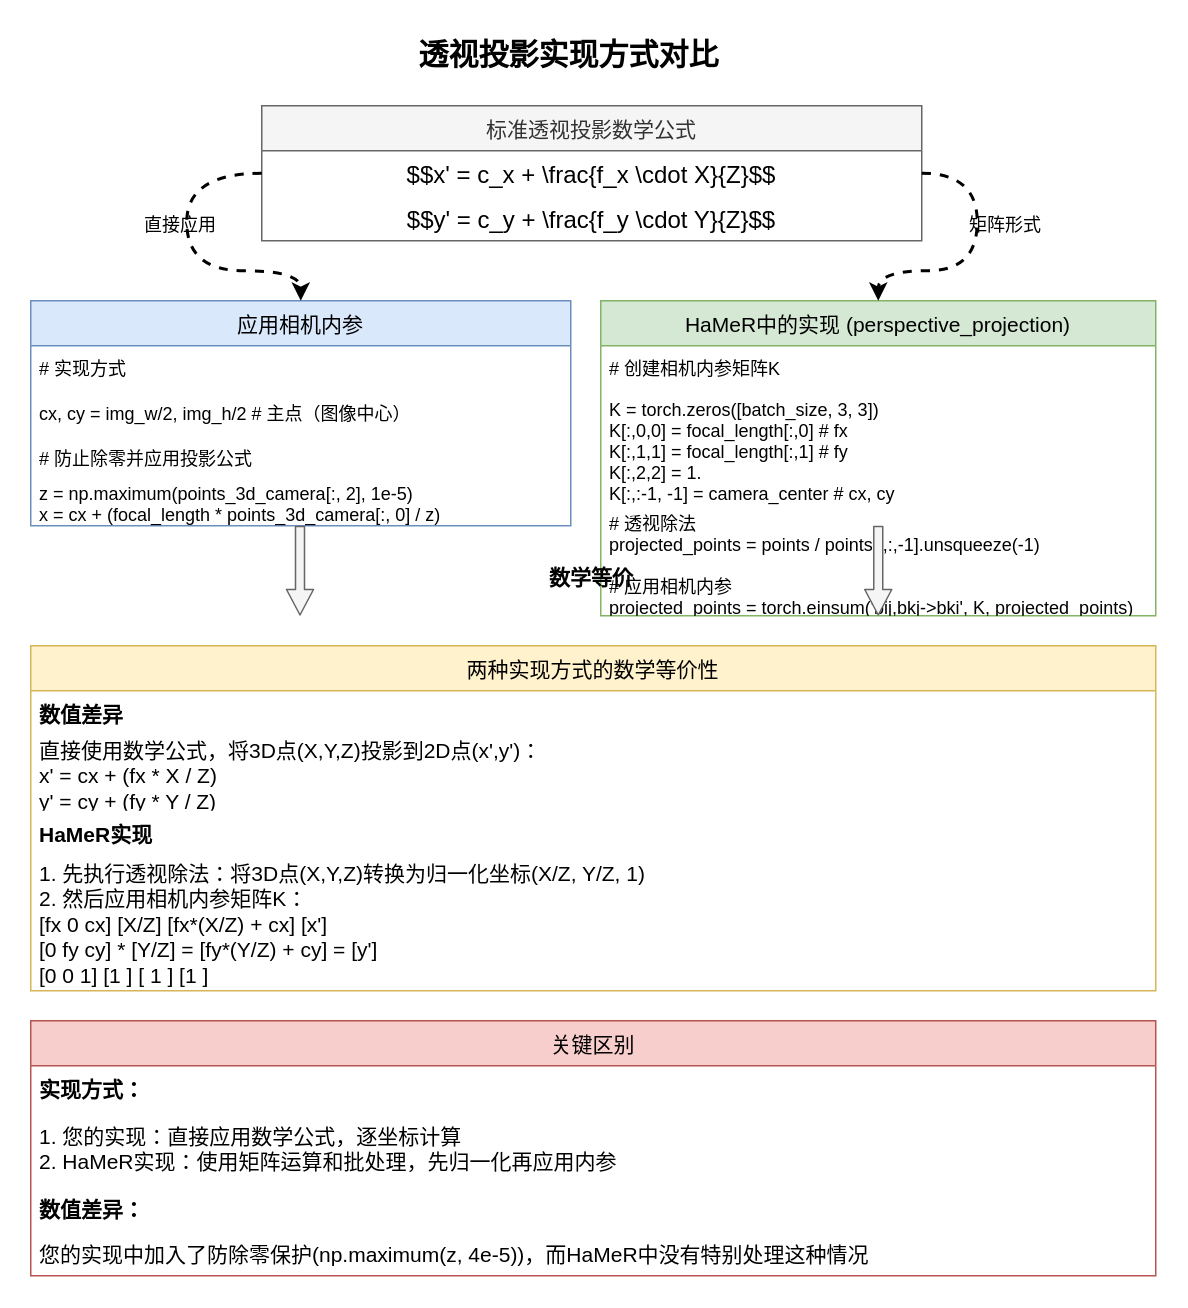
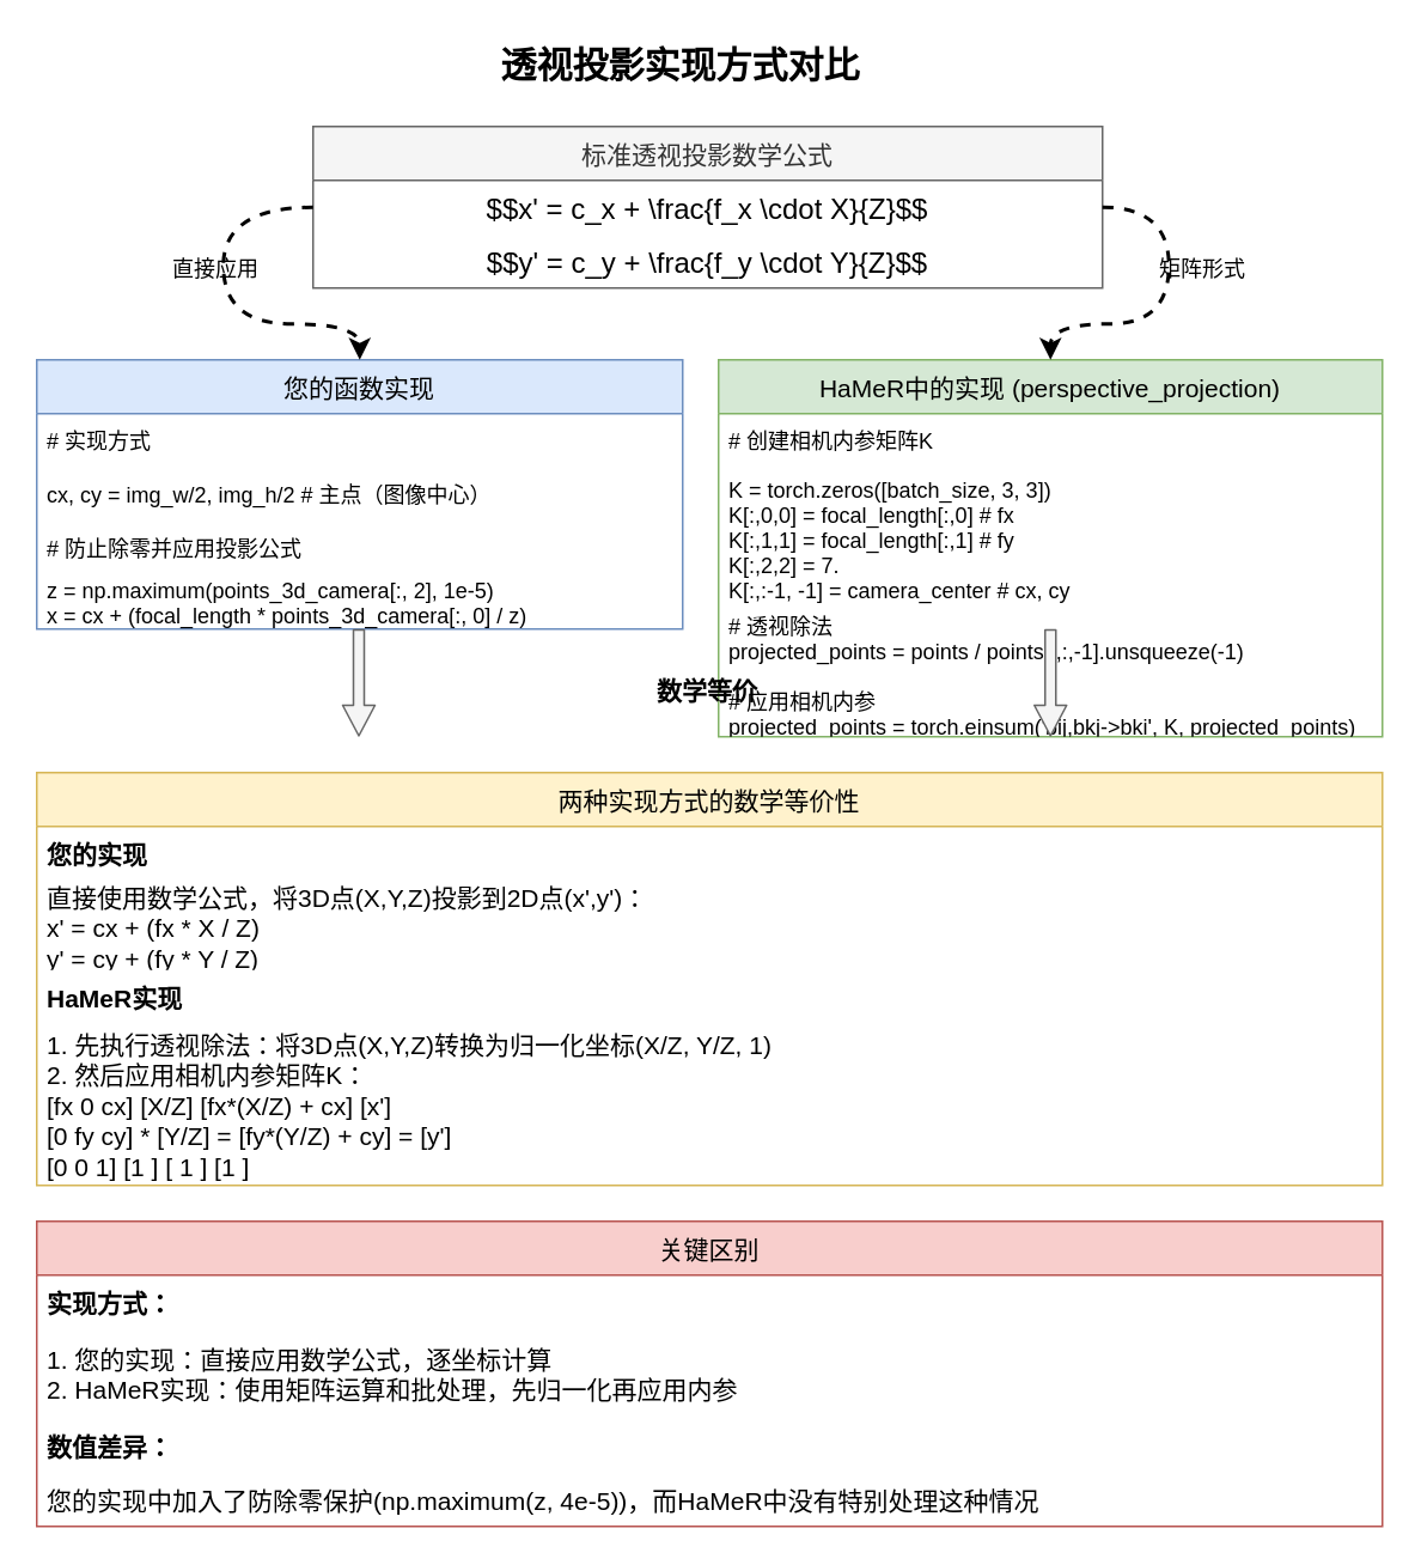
  <mxCell id="0" />
  <mxCell id="1" parent="0" />
  <mxCell id="2" value="透视投影实现方式对比" style="text;html=1;strokeColor=none;fillColor=none;align=center;verticalAlign=middle;whiteSpace=wrap;rounded=0;fontSize=20;fontStyle=1" vertex="1" parent="1"><mxGeometry x="169" y="20" width="420" height="30" as="geometry" /></mxCell>
  <mxCell id="3" value="标准透视投影数学公式" style="swimlane;fontStyle=0;childLayout=stackLayout;horizontal=1;startSize=30;horizontalStack=0;resizeParent=1;resizeChild=0;resizeLast=0;collapsible=1;marginBottom=0;fontSize=14;fillColor=#f5f5f5;strokeColor=#666666;fontColor=#333333;" vertex="1" parent="1"><mxGeometry x="174" y="70" width="440" height="90" as="geometry" /></mxCell>
  <mxCell id="4" value="$$x' = c_x + \frac{f_x \cdot X}{Z}$$" style="text;strokeColor=none;fillColor=none;align=center;verticalAlign=middle;spacingLeft=4;spacingRight=4;overflow=hidden;points=[[0,0.5],[1,0.5]];portConstraint=eastwest;rotatable=0;fontSize=16;" vertex="1" parent="3"><mxGeometry y="30" width="440" height="30" as="geometry" /></mxCell>
  <mxCell id="5" value="$$y' = c_y + \frac{f_y \cdot Y}{Z}$$" style="text;strokeColor=none;fillColor=none;align=center;verticalAlign=middle;spacingLeft=4;spacingRight=4;overflow=hidden;points=[[0,0.5],[1,0.5]];portConstraint=eastwest;rotatable=0;fontSize=16;" vertex="1" parent="3"><mxGeometry y="60" width="440" height="30" as="geometry" /></mxCell>
- <mxCell id="6" value="应用相机内参" style="swimlane;fontStyle=0;childLayout=stackLayout;horizontal=1;startSize=30;horizontalStack=0;resizeParent=1;resizeChild=0;resizeLast=0;collapsible=1;marginBottom=0;fontSize=14;fillColor=#dae8fc;strokeColor=#6c8ebf;" vertex="1" parent="1"><mxGeometry x="20" y="200" width="360" height="150" as="geometry" /></mxCell>
+ <mxCell id="6" value="您的函数实现" style="swimlane;fontStyle=0;childLayout=stackLayout;horizontal=1;startSize=30;horizontalStack=0;resizeParent=1;resizeChild=0;resizeLast=0;collapsible=1;marginBottom=0;fontSize=14;fillColor=#dae8fc;strokeColor=#6c8ebf;" vertex="1" parent="1"><mxGeometry x="20" y="200" width="360" height="150" as="geometry" /></mxCell>
  <mxCell id="7" value="# 实现方式" style="text;strokeColor=none;fillColor=none;align=left;verticalAlign=middle;spacingLeft=4;spacingRight=4;overflow=hidden;points=[[0,0.5],[1,0.5]];portConstraint=eastwest;rotatable=0;fontSize=12;" vertex="1" parent="6"><mxGeometry y="30" width="360" height="30" as="geometry" /></mxCell>
  <mxCell id="8" value="cx, cy = img_w/2, img_h/2  # 主点（图像中心）" style="text;strokeColor=none;fillColor=none;align=left;verticalAlign=middle;spacingLeft=4;spacingRight=4;overflow=hidden;points=[[0,0.5],[1,0.5]];portConstraint=eastwest;rotatable=0;fontSize=12;" vertex="1" parent="6"><mxGeometry y="60" width="360" height="30" as="geometry" /></mxCell>
  <mxCell id="9" value="# 防止除零并应用投影公式" style="text;strokeColor=none;fillColor=none;align=left;verticalAlign=middle;spacingLeft=4;spacingRight=4;overflow=hidden;points=[[0,0.5],[1,0.5]];portConstraint=eastwest;rotatable=0;fontSize=12;" vertex="1" parent="6"><mxGeometry y="90" width="360" height="30" as="geometry" /></mxCell>
  <mxCell id="10" value="z = np.maximum(points_3d_camera[:, 2], 1e-5)&#10;x = cx + (focal_length * points_3d_camera[:, 0] / z)&#10;y = cy + (focal_length * points_3d_camera[:, 1] / z)" style="text;strokeColor=none;fillColor=none;align=left;verticalAlign=middle;spacingLeft=4;spacingRight=4;overflow=hidden;points=[[0,0.5],[1,0.5]];portConstraint=eastwest;rotatable=0;fontSize=12;" vertex="1" parent="6"><mxGeometry y="120" width="360" height="30" as="geometry" /></mxCell>
  <mxCell id="11" value="HaMeR中的实现 (perspective_projection)" style="swimlane;fontStyle=0;childLayout=stackLayout;horizontal=1;startSize=30;horizontalStack=0;resizeParent=1;resizeChild=0;resizeLast=0;collapsible=1;marginBottom=0;fontSize=14;fillColor=#d5e8d4;strokeColor=#82b366;" vertex="1" parent="1"><mxGeometry x="400" y="200" width="370" height="210" as="geometry" /></mxCell>
  <mxCell id="12" value="# 创建相机内参矩阵K" style="text;strokeColor=none;fillColor=none;align=left;verticalAlign=middle;spacingLeft=4;spacingRight=4;overflow=hidden;points=[[0,0.5],[1,0.5]];portConstraint=eastwest;rotatable=0;fontSize=12;" vertex="1" parent="11"><mxGeometry y="30" width="370" height="30" as="geometry" /></mxCell>
- <mxCell id="13" value="K = torch.zeros([batch_size, 3, 3])&#10;K[:,0,0] = focal_length[:,0]  # fx&#10;K[:,1,1] = focal_length[:,1]  # fy&#10;K[:,2,2] = 1.&#10;K[:,:-1, -1] = camera_center  # cx, cy" style="text;strokeColor=none;fillColor=none;align=left;verticalAlign=middle;spacingLeft=4;spacingRight=4;overflow=hidden;points=[[0,0.5],[1,0.5]];portConstraint=eastwest;rotatable=0;fontSize=12;" vertex="1" parent="11"><mxGeometry y="60" width="370" height="80" as="geometry" /></mxCell>
+ <mxCell id="13" value="K = torch.zeros([batch_size, 3, 3])&#10;K[:,0,0] = focal_length[:,0]  # fx&#10;K[:,1,1] = focal_length[:,1]  # fy&#10;K[:,2,2] = 7.&#10;K[:,:-1, -1] = camera_center  # cx, cy" style="text;strokeColor=none;fillColor=none;align=left;verticalAlign=middle;spacingLeft=4;spacingRight=4;overflow=hidden;points=[[0,0.5],[1,0.5]];portConstraint=eastwest;rotatable=0;fontSize=12;" vertex="1" parent="11"><mxGeometry y="60" width="370" height="80" as="geometry" /></mxCell>
  <mxCell id="14" value="# 透视除法&#10;projected_points = points / points[:,:,-1].unsqueeze(-1)&#10;&#10;# 应用相机内参&#10;projected_points = torch.einsum('bij,bkj-&gt;bki', K, projected_points)" style="text;strokeColor=none;fillColor=none;align=left;verticalAlign=middle;spacingLeft=4;spacingRight=4;overflow=hidden;points=[[0,0.5],[1,0.5]];portConstraint=eastwest;rotatable=0;fontSize=12;" vertex="1" parent="11"><mxGeometry y="140" width="370" height="70" as="geometry" /></mxCell>
  <mxCell id="15" value="两种实现方式的数学等价性" style="swimlane;fontStyle=0;childLayout=stackLayout;horizontal=1;startSize=30;horizontalStack=0;resizeParent=1;resizeChild=0;resizeLast=0;collapsible=1;marginBottom=0;fontSize=14;fillColor=#fff2cc;strokeColor=#d6b656;" vertex="1" parent="1"><mxGeometry x="20" y="430" width="750" height="230" as="geometry" /></mxCell>
- <mxCell id="16" value="数值差异" style="text;strokeColor=none;fillColor=none;align=left;verticalAlign=middle;spacingLeft=4;spacingRight=4;overflow=hidden;points=[[0,0.5],[1,0.5]];portConstraint=eastwest;rotatable=0;fontSize=14;fontStyle=1" vertex="1" parent="15"><mxGeometry y="30" width="750" height="30" as="geometry" /></mxCell>
+ <mxCell id="16" value="您的实现" style="text;strokeColor=none;fillColor=none;align=left;verticalAlign=middle;spacingLeft=4;spacingRight=4;overflow=hidden;points=[[0,0.5],[1,0.5]];portConstraint=eastwest;rotatable=0;fontSize=14;fontStyle=1" vertex="1" parent="15"><mxGeometry y="30" width="750" height="30" as="geometry" /></mxCell>
  <mxCell id="17" value="直接使用数学公式，将3D点(X,Y,Z)投影到2D点(x',y')：&#10;x' = cx + (fx * X / Z)&#10;y' = cy + (fy * Y / Z)" style="text;strokeColor=none;fillColor=none;align=left;verticalAlign=middle;spacingLeft=4;spacingRight=4;overflow=hidden;points=[[0,0.5],[1,0.5]];portConstraint=eastwest;rotatable=0;fontSize=14;" vertex="1" parent="15"><mxGeometry y="60" width="750" height="50" as="geometry" /></mxCell>
  <mxCell id="18" value="HaMeR实现" style="text;strokeColor=none;fillColor=none;align=left;verticalAlign=middle;spacingLeft=4;spacingRight=4;overflow=hidden;points=[[0,0.5],[1,0.5]];portConstraint=eastwest;rotatable=0;fontSize=14;fontStyle=1" vertex="1" parent="15"><mxGeometry y="110" width="750" height="30" as="geometry" /></mxCell>
  <mxCell id="19" value="1. 先执行透视除法：将3D点(X,Y,Z)转换为归一化坐标(X/Z, Y/Z, 1)&#10;2. 然后应用相机内参矩阵K：&#10;   [fx  0  cx]   [X/Z]   [fx*(X/Z) + cx]   [x']&#10;   [0  fy  cy] * [Y/Z] = [fy*(Y/Z) + cy] = [y']&#10;   [0   0   1]   [1 ]   [      1      ]   [1 ]" style="text;strokeColor=none;fillColor=none;align=left;verticalAlign=middle;spacingLeft=4;spacingRight=4;overflow=hidden;points=[[0,0.5],[1,0.5]];portConstraint=eastwest;rotatable=0;fontSize=14;" vertex="1" parent="15"><mxGeometry y="140" width="750" height="90" as="geometry" /></mxCell>
  <mxCell id="20" value="关键区别" style="swimlane;fontStyle=0;childLayout=stackLayout;horizontal=1;startSize=30;horizontalStack=0;resizeParent=1;resizeChild=0;resizeLast=0;collapsible=1;marginBottom=0;fontSize=14;fillColor=#f8cecc;strokeColor=#b85450;" vertex="1" parent="1"><mxGeometry x="20" y="680" width="750" height="170" as="geometry" /></mxCell>
  <mxCell id="21" value="实现方式：" style="text;strokeColor=none;fillColor=none;align=left;verticalAlign=middle;spacingLeft=4;spacingRight=4;overflow=hidden;points=[[0,0.5],[1,0.5]];portConstraint=eastwest;rotatable=0;fontSize=14;fontStyle=1" vertex="1" parent="20"><mxGeometry y="30" width="750" height="30" as="geometry" /></mxCell>
  <mxCell id="22" value="1. 您的实现：直接应用数学公式，逐坐标计算&#10;2. HaMeR实现：使用矩阵运算和批处理，先归一化再应用内参" style="text;strokeColor=none;fillColor=none;align=left;verticalAlign=middle;spacingLeft=4;spacingRight=4;overflow=hidden;points=[[0,0.5],[1,0.5]];portConstraint=eastwest;rotatable=0;fontSize=14;" vertex="1" parent="20"><mxGeometry y="60" width="750" height="50" as="geometry" /></mxCell>
  <mxCell id="23" value="数值差异：" style="text;strokeColor=none;fillColor=none;align=left;verticalAlign=middle;spacingLeft=4;spacingRight=4;overflow=hidden;points=[[0,0.5],[1,0.5]];portConstraint=eastwest;rotatable=0;fontSize=14;fontStyle=1" vertex="1" parent="20"><mxGeometry y="110" width="750" height="30" as="geometry" /></mxCell>
  <mxCell id="24" value="您的实现中加入了防除零保护(np.maximum(z, 4e-5))，而HaMeR中没有特别处理这种情况" style="text;strokeColor=none;fillColor=none;align=left;verticalAlign=middle;spacingLeft=4;spacingRight=4;overflow=hidden;points=[[0,0.5],[1,0.5]];portConstraint=eastwest;rotatable=0;fontSize=14;" vertex="1" parent="20"><mxGeometry y="140" width="750" height="30" as="geometry" /></mxCell>
  <mxCell id="25" value="" style="endArrow=classic;html=1;exitX=0;exitY=0.5;exitDx=0;exitDy=0;entryX=0.5;entryY=0;entryDx=0;entryDy=0;edgeStyle=orthogonalEdgeStyle;curved=1;dashed=1;strokeWidth=2;" edge="1" parent="1" source="4" target="6"><mxGeometry width="50" height="50" relative="1" as="geometry"><mxPoint x="20" y="150" as="sourcePoint" /><mxPoint x="70" y="100" as="targetPoint" /><Array as="points"><mxPoint x="124" y="115" /><mxPoint x="124" y="180" /><mxPoint x="200" y="180" /></Array></mxGeometry></mxCell>
  <mxCell id="26" value="" style="endArrow=classic;html=1;exitX=1;exitY=0.5;exitDx=0;exitDy=0;entryX=0.5;entryY=0;entryDx=0;entryDy=0;edgeStyle=orthogonalEdgeStyle;curved=1;dashed=1;strokeWidth=2;" edge="1" parent="1" source="4" target="11"><mxGeometry width="50" height="50" relative="1" as="geometry"><mxPoint x="650" y="150" as="sourcePoint" /><mxPoint x="700" y="100" as="targetPoint" /><Array as="points"><mxPoint x="651" y="115" /><mxPoint x="651" y="180" /><mxPoint x="585" y="180" /></Array></mxGeometry></mxCell>
  <mxCell id="27" value="直接应用" style="text;html=1;strokeColor=none;fillColor=none;align=center;verticalAlign=middle;whiteSpace=wrap;rounded=0;fontSize=12;" vertex="1" parent="1"><mxGeometry x="90" y="135" width="60" height="30" as="geometry" /></mxCell>
  <mxCell id="28" value="矩阵形式" style="text;html=1;strokeColor=none;fillColor=none;align=center;verticalAlign=middle;whiteSpace=wrap;rounded=0;fontSize=12;" vertex="1" parent="1"><mxGeometry x="640" y="135" width="60" height="30" as="geometry" /></mxCell>
  <mxCell id="29" value="" style="shape=flexArrow;endArrow=classic;html=1;width=6;endSize=5.33;endWidth=11;fillColor=#f5f5f5;strokeColor=#666666;" edge="1" parent="1"><mxGeometry width="50" height="50" relative="1" as="geometry"><mxPoint x="199.5" y="350" as="sourcePoint" /><mxPoint x="199.5" y="410" as="targetPoint" /></mxGeometry></mxCell>
  <mxCell id="30" value="" style="shape=flexArrow;endArrow=classic;html=1;width=6;endSize=5.33;endWidth=11;fillColor=#f5f5f5;strokeColor=#666666;" edge="1" parent="1"><mxGeometry width="50" height="50" relative="1" as="geometry"><mxPoint x="585" y="350" as="sourcePoint" /><mxPoint x="585" y="410" as="targetPoint" /></mxGeometry></mxCell>
  <mxCell id="31" value="数学等价" style="text;html=1;strokeColor=none;fillColor=none;align=center;verticalAlign=middle;whiteSpace=wrap;rounded=0;fontSize=14;fontStyle=1" vertex="1" parent="1"><mxGeometry x="364" y="370" width="60" height="30" as="geometry" /></mxCell>
